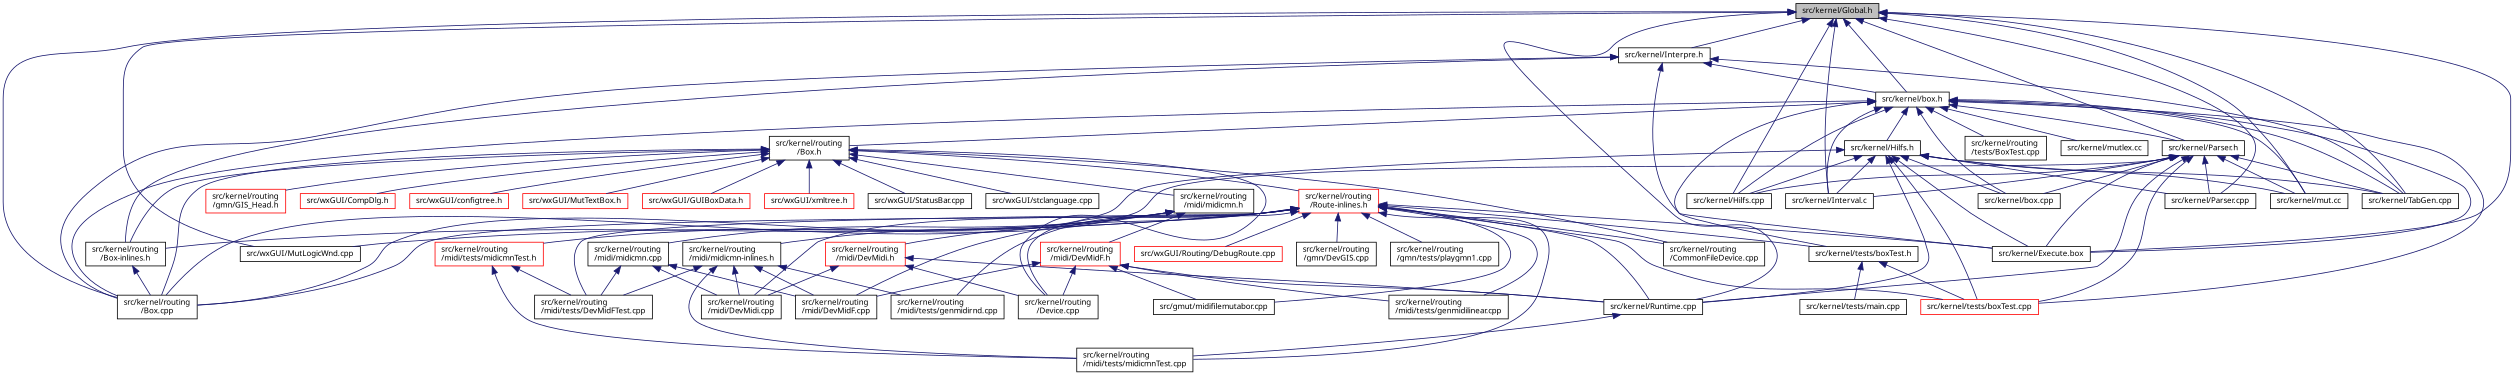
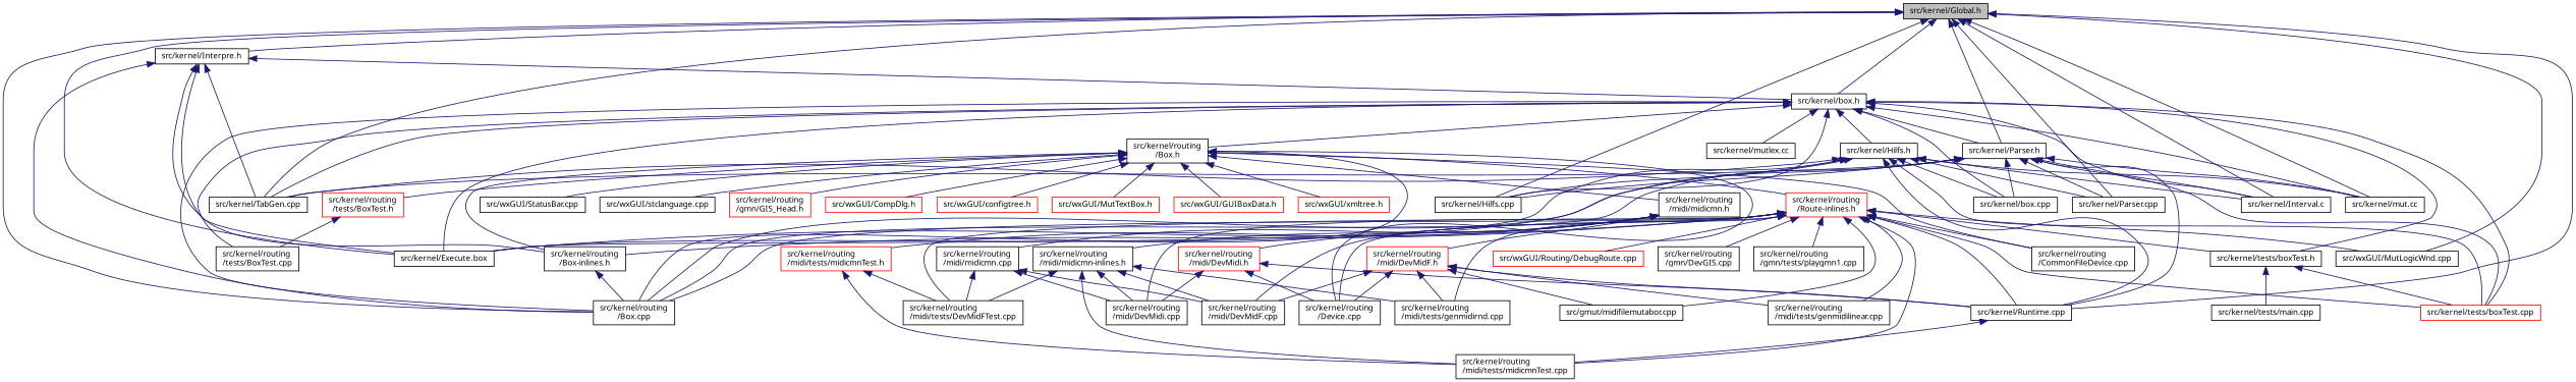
  digraph {
    node [color=black fillcolor=white fontname=Sans fontsize=10 shape=record style=filled]
    edge [color=midnightblue dir=back fontname=Sans fontsize=10 labelfontname=Sans labelfontsize=10 style=solid]
    n1 [fillcolor=grey75 fontcolor=black height=0.2 label="src/kernel/Global.h" width=0.4]
    n2 [height=0.2 label="src/kernel/box.h" width=0.4]
    n3 [height=0.2 label="src/kernel/Runtime.cpp" width=0.4]
    n4 [height=0.2 label="src/kernel/Execute.box" width=0.4]
    n5 [height=0.2 label="src/kernel/routing\l/Box.cpp" width=0.4]
    n6 [height=0.2 label="src/wxGUI/MutLogicWnd.cpp" width=0.4]
    n7 [height=0.2 label="src/kernel/Parser.h" width=0.4]
    n8 [height=0.2 label="src/kernel/Hilfs.cpp" width=0.4]
    n9 [height=0.2 label="src/kernel/Interval.c" width=0.4]
    n10 [height=0.2 label="src/kernel/mut.cc" width=0.4]
    n11 [height=0.2 label="src/kernel/Parser.cpp" width=0.4]
    n12 [height=0.2 label="src/kernel/TabGen.cpp" width=0.4]
    n13 [height=0.2 label="src/kernel/Interpre.h" width=0.4]
    n14 [height=0.2 label="src/kernel/routing\l/Box.h" width=0.4]
    n15 [height=0.2 label="src/kernel/tests/boxTest.h" width=0.4]
    n16 [color=red height=0.2 label="src/kernel/tests/boxTest.cpp" width=0.4]
    n17 [height=0.2 label="src/kernel/routing\l/tests/BoxTest.cpp" width=0.4]
    n18 [height=0.2 label="src/kernel/box.cpp" width=0.4]
    n19 [height=0.2 label="src/kernel/Hilfs.h" width=0.4]
    n20 [height=0.2 label="src/kernel/mutlex.cc" width=0.4]
    n21 [height=0.2 label="src/kernel/routing\l/midi/tests/midicmnTest.cpp" width=0.4]
    n22 [height=0.2 label="src/kernel/routing\l/Box-inlines.h" width=0.4]
    n23 [height=0.2 label="src/kernel/routing\l/midi/midicmn.h" width=0.4]
    n24 [height=0.2 label="src/kernel/routing\l/Device.cpp" width=0.4]
    n25 [color=red height=0.2 label="src/kernel/routing\l/Route-inlines.h" width=0.4]
    n26 [height=0.2 label="src/kernel/routing\l/CommonFileDevice.cpp" width=0.4]
    n27 [color=red height=0.2 label="src/kernel/routing\l/gmn/GIS_Head.h" width=0.4]
+   n28 [color=red height=0.2 label="src/kernel/routing\l/tests/BoxTest.h" width=0.4]
    n29 [color=red height=0.2 label="src/wxGUI/CompDlg.h" width=0.4]
    n30 [color=red height=0.2 label="src/wxGUI/configtree.h" width=0.4]
    n31 [color=red height=0.2 label="src/wxGUI/MutTextBox.h" width=0.4]
    n32 [color=red height=0.2 label="src/wxGUI/GUIBoxData.h" width=0.4]
    n33 [color=red height=0.2 label="src/wxGUI/xmltree.h" width=0.4]
    n34 [height=0.2 label="src/wxGUI/StatusBar.cpp" width=0.4]
    n35 [height=0.2 label="src/wxGUI/stclanguage.cpp" width=0.4]
    n36 [height=0.2 label="src/kernel/tests/main.cpp" width=0.4]
    n37 [color=red height=0.2 label="src/kernel/routing\l/midi/DevMidF.h" width=0.4]
    n38 [color=red height=0.2 label="src/kernel/routing\l/midi/DevMidi.h" width=0.4]
    n39 [height=0.2 label="src/kernel/routing\l/midi/midicmn-inlines.h" width=0.4]
    n40 [height=0.2 label="src/kernel/routing\l/midi/midicmn.cpp" width=0.4]
    n41 [color=red height=0.2 label="src/kernel/routing\l/midi/tests/midicmnTest.h" width=0.4]
    n42 [height=0.2 label="src/gmut/midifilemutabor.cpp" width=0.4]
    n43 [height=0.2 label="src/kernel/routing\l/midi/DevMidF.cpp" width=0.4]
    n44 [height=0.2 label="src/kernel/routing\l/midi/tests/genmidilinear.cpp" width=0.4]
    n45 [height=0.2 label="src/kernel/routing\l/midi/tests/genmidirnd.cpp" width=0.4]
    n46 [height=0.2 label="src/kernel/routing\l/midi/DevMidi.cpp" width=0.4]
    n47 [height=0.2 label="src/kernel/routing\l/midi/tests/DevMidFTest.cpp" width=0.4]
    n48 [color=red height=0.2 label="src/wxGUI/Routing/DebugRoute.cpp" width=0.4]
    n49 [height=0.2 label="src/kernel/routing\l/gmn/DevGIS.cpp" width=0.4]
    n50 [height=0.2 label="src/kernel/routing\l/gmn/tests/playgmn1.cpp" width=0.4]
    n1 -> n2
    n1 -> n3
    n1 -> n4
    n1 -> n5
    n1 -> n6
    n1 -> n7
    n1 -> n8
    n1 -> n9
    n1 -> n10
    n1 -> n11
    n1 -> n12
    n1 -> n13
    n2 -> n4
    n2 -> n5
    n2 -> n7
    n2 -> n8
    n2 -> n9
    n2 -> n10
    n2 -> n12
    n2 -> n14
    n2 -> n15
    n2 -> n16
    n2 -> n17
    n2 -> n18
    n2 -> n19
    n2 -> n20
    n3 -> n21
    n7 -> n3
    n7 -> n4
    n7 -> n5
    n7 -> n8
    n7 -> n9
    n7 -> n10
    n7 -> n11
    n7 -> n12
    n7 -> n16
    n7 -> n18
    n13 -> n2
    n13 -> n4
    n13 -> n5
    n13 -> n12
    n13 -> n22
    n14 -> n5
    n14 -> n22
    n14 -> n23
    n14 -> n24
    n14 -> n25
    n14 -> n26
    n14 -> n27
+   n14 -> n28
    n14 -> n29
    n14 -> n30
    n14 -> n31
    n14 -> n32
    n14 -> n33
    n14 -> n34
    n14 -> n35
    n15 -> n16
    n15 -> n36
    n19 -> n3
    n19 -> n4
    n19 -> n5
    n19 -> n8
    n19 -> n9
    n19 -> n10
    n19 -> n11
    n19 -> n12
    n19 -> n16
    n19 -> n18
    n22 -> n5
    n23 -> n37
    n23 -> n38
    n23 -> n39
    n23 -> n40
    n23 -> n41
    n25 -> n3
    n25 -> n4
    n25 -> n5
    n25 -> n6
    n25 -> n15
    n25 -> n16
    n25 -> n21
    n25 -> n22
    n25 -> n24
    n25 -> n26
    n25 -> n42
    n25 -> n43
    n25 -> n44
    n25 -> n45
    n25 -> n46
    n25 -> n47
    n25 -> n48
    n25 -> n49
    n25 -> n50
+   n28 -> n17
    n37 -> n3
    n37 -> n24
    n37 -> n42
    n37 -> n43
    n37 -> n44
+   n37 -> n45
    n38 -> n3
    n38 -> n24
    n38 -> n46
    n39 -> n21
    n39 -> n43
    n39 -> n45
    n39 -> n46
    n39 -> n47
    n40 -> n43
    n40 -> n46
    n40 -> n47
    n41 -> n21
    n41 -> n47
  }
